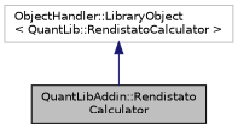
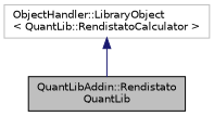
  digraph {
    node [fontname=Helvetica fontsize=10 shape=record style=filled]
-   n1 [color=black fillcolor=grey75 fontcolor=black height=0.2 label="QuantLibAddin::Rendistato\lCalculator" width=0.4]
+   n1 [color=black fillcolor=grey75 fontcolor=black height=0.2 label="QuantLibAddin::Rendistato\lQuantLib" width=0.4]
    n2 [color=grey75 fillcolor=white height=0.2 label="ObjectHandler::LibraryObject\l\< QuantLib::RendistatoCalculator \>" width=0.4]
    n2 -> n1 [color=midnightblue dir=back fontname=Helvetica fontsize=10 labelfontname=Helvetica labelfontsize=10 style=solid]
  }
